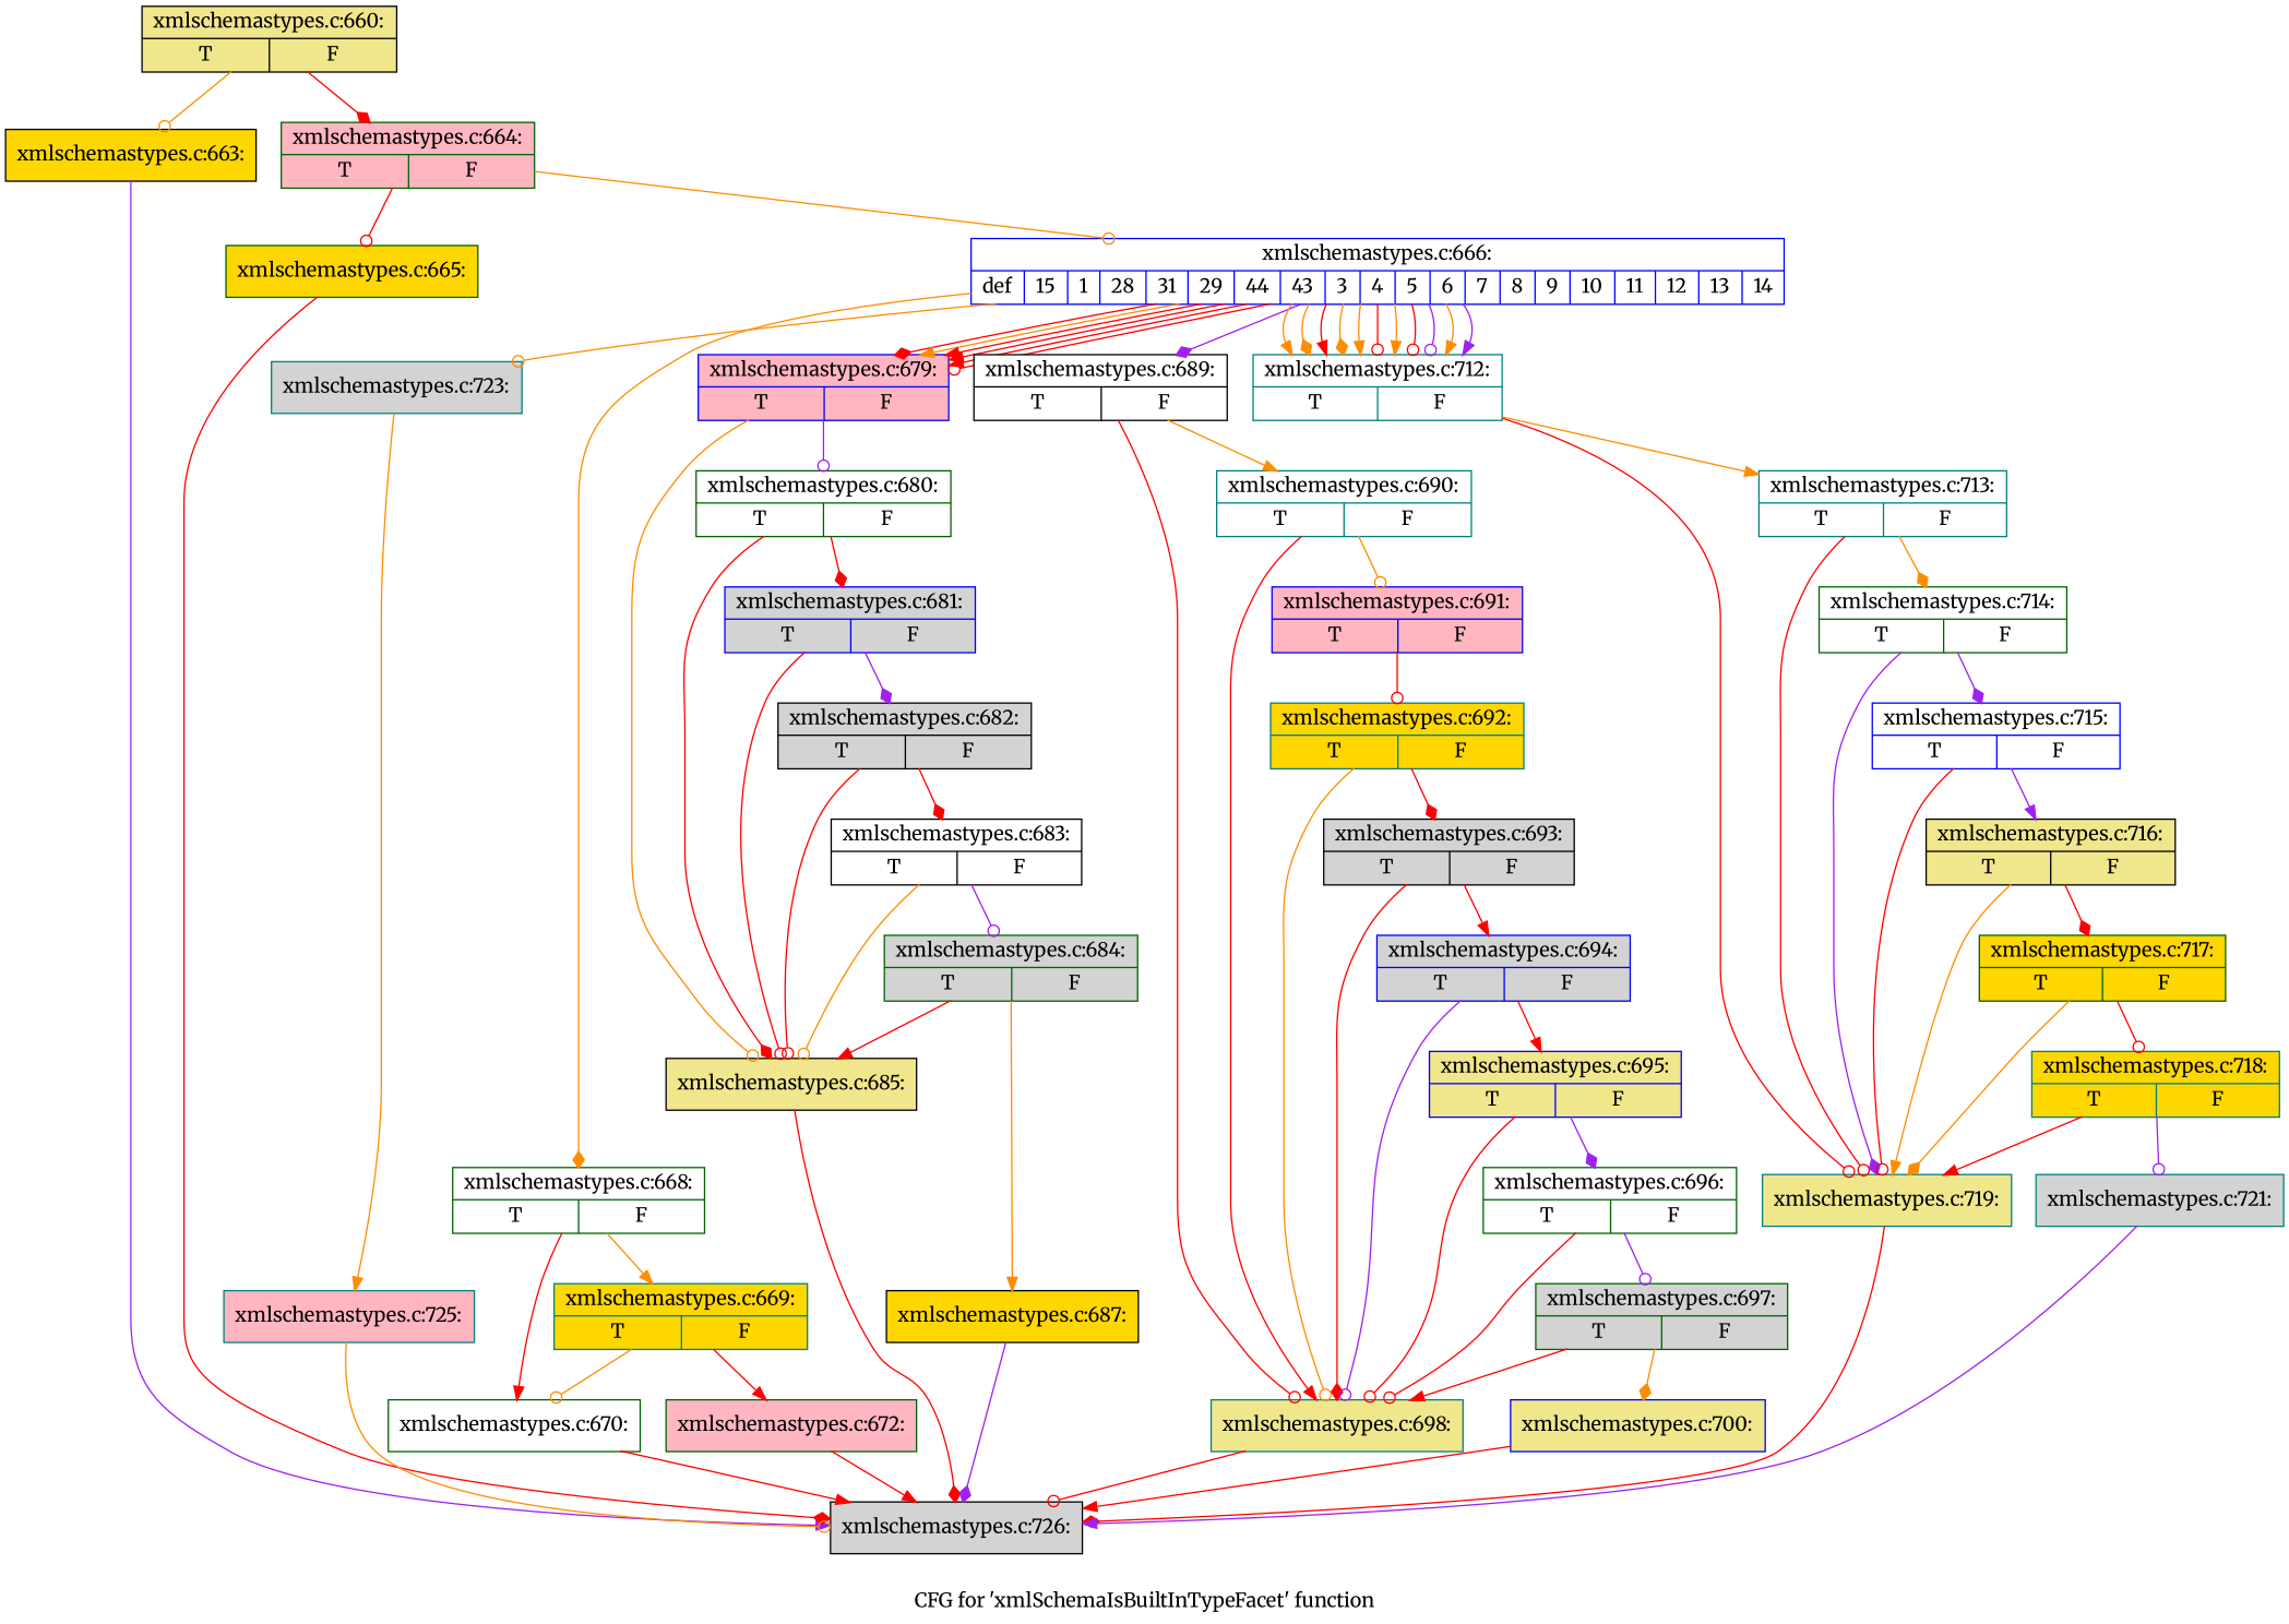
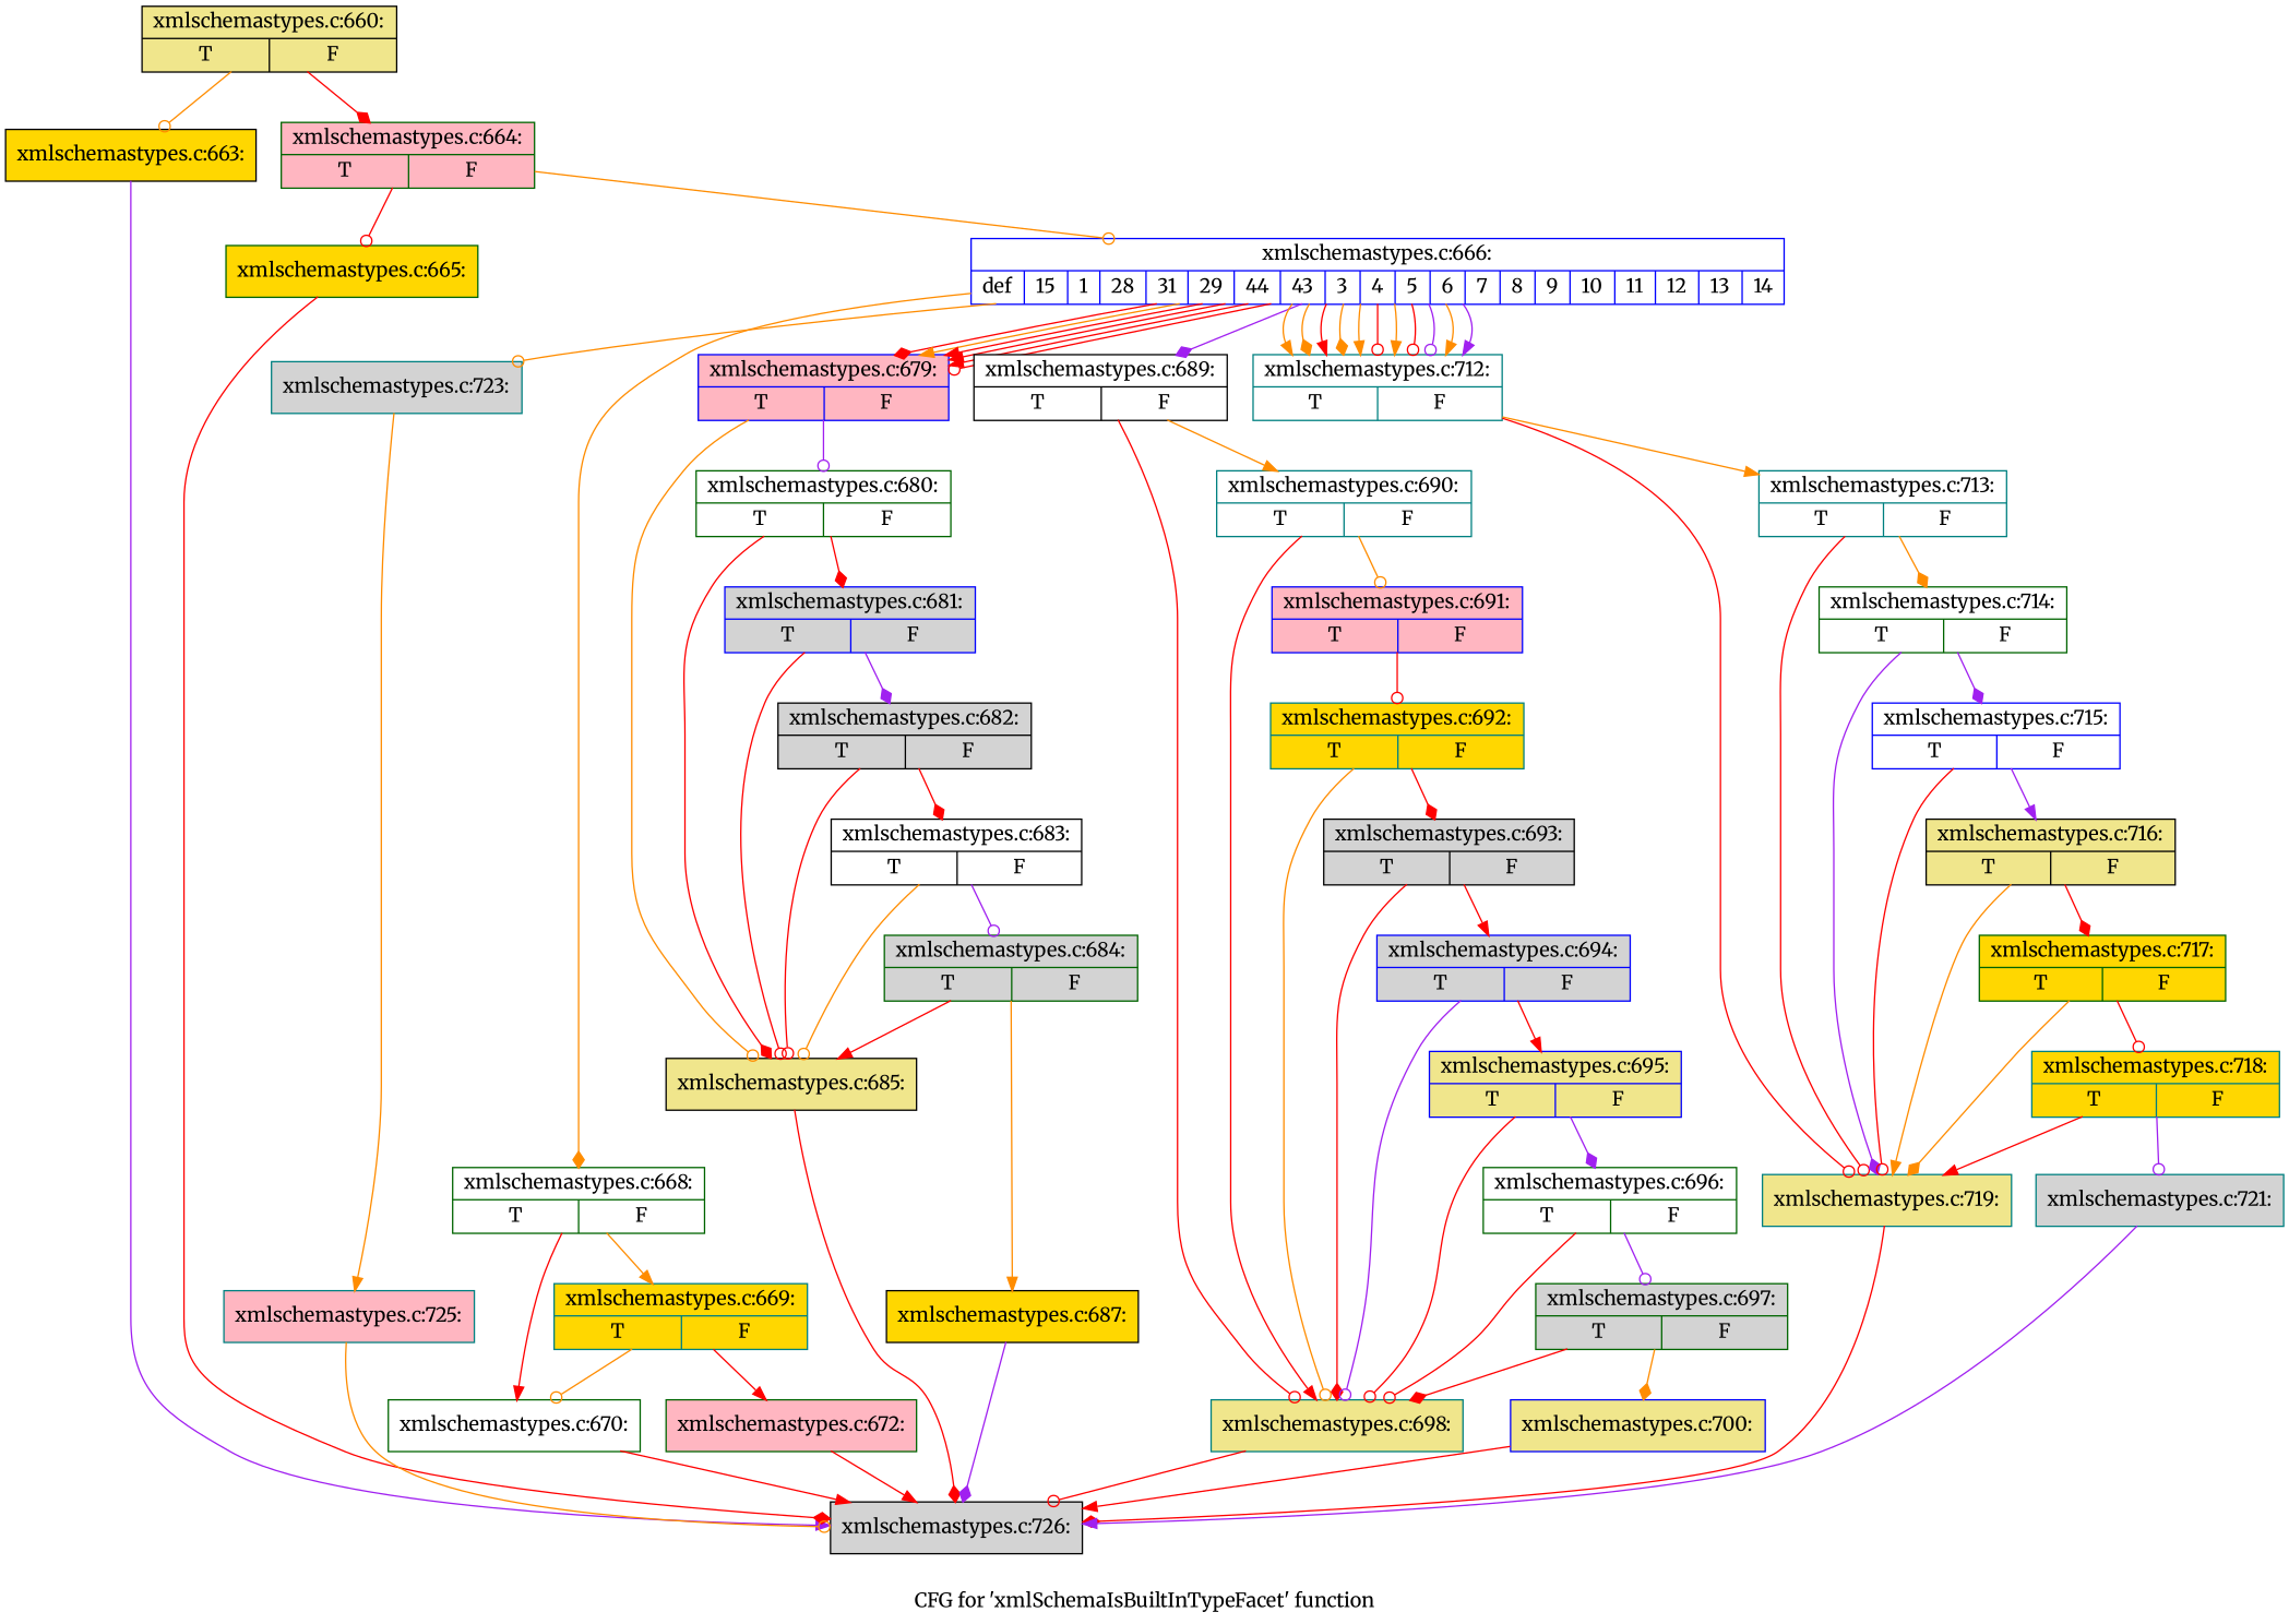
  digraph {
    fontname=Merriweather
    label="CFG for 'xmlSchemaIsBuiltInTypeFacet' function"
    node [color=darkgreen fillcolor=white fontname=Merriweather shape=record style=filled]
    edge [arrowhead=odot color=red fontname=Merriweather]
    n1 [color=black fillcolor=khaki label="{xmlschemastypes.c:660:|{<s0>T|<s1>F}}"]
    n2 [color=black fillcolor=gold label="{xmlschemastypes.c:663:}"]
    n3 [fillcolor=lightpink label="{xmlschemastypes.c:664:|{<s0>T|<s1>F}}"]
    n4 [color=black fillcolor=lightgrey label="{xmlschemastypes.c:726:}"]
    n5 [fillcolor=gold label="{xmlschemastypes.c:665:}"]
    n6 [color=blue label="{xmlschemastypes.c:666:|{<s0>def|<s1>15|<s2>1|<s3>28|<s4>31|<s5>29|<s6>44|<s7>43|<s8>3|<s9>4|<s10>5|<s11>6|<s12>7|<s13>8|<s14>9|<s15>10|<s16>11|<s17>12|<s18>13|<s19>14}}"]
    n7 [color=teal fillcolor=lightgrey label="{xmlschemastypes.c:723:}"]
    n8 [label="{xmlschemastypes.c:668:|{<s0>T|<s1>F}}"]
    n9 [color=blue fillcolor=lightpink label="{xmlschemastypes.c:679:|{<s0>T|<s1>F}}"]
    n10 [color=black label="{xmlschemastypes.c:689:|{<s0>T|<s1>F}}"]
    n11 [color=teal label="{xmlschemastypes.c:712:|{<s0>T|<s1>F}}"]
    n12 [color=teal fillcolor=lightpink label="{xmlschemastypes.c:725:}"]
    n13 [label="{xmlschemastypes.c:670:}"]
    n14 [color=teal fillcolor=gold label="{xmlschemastypes.c:669:|{<s0>T|<s1>F}}"]
    n15 [color=black fillcolor=khaki label="{xmlschemastypes.c:685:}"]
    n16 [label="{xmlschemastypes.c:680:|{<s0>T|<s1>F}}"]
    n17 [color=teal fillcolor=khaki label="{xmlschemastypes.c:698:}"]
    n18 [color=teal label="{xmlschemastypes.c:690:|{<s0>T|<s1>F}}"]
    n19 [color=teal fillcolor=khaki label="{xmlschemastypes.c:719:}"]
    n20 [color=teal label="{xmlschemastypes.c:713:|{<s0>T|<s1>F}}"]
    n21 [fillcolor=lightpink label="{xmlschemastypes.c:672:}"]
    n22 [color=blue fillcolor=lightgrey label="{xmlschemastypes.c:681:|{<s0>T|<s1>F}}"]
    n23 [color=blue fillcolor=lightpink label="{xmlschemastypes.c:691:|{<s0>T|<s1>F}}"]
    n24 [label="{xmlschemastypes.c:714:|{<s0>T|<s1>F}}"]
    n25 [color=black fillcolor=lightgrey label="{xmlschemastypes.c:682:|{<s0>T|<s1>F}}"]
    n26 [color=black label="{xmlschemastypes.c:683:|{<s0>T|<s1>F}}"]
    n27 [fillcolor=lightgrey label="{xmlschemastypes.c:684:|{<s0>T|<s1>F}}"]
    n28 [color=black fillcolor=gold label="{xmlschemastypes.c:687:}"]
    n29 [color=teal fillcolor=gold label="{xmlschemastypes.c:692:|{<s0>T|<s1>F}}"]
    n30 [color=black fillcolor=lightgrey label="{xmlschemastypes.c:693:|{<s0>T|<s1>F}}"]
    n31 [color=blue fillcolor=lightgrey label="{xmlschemastypes.c:694:|{<s0>T|<s1>F}}"]
    n32 [color=blue fillcolor=khaki label="{xmlschemastypes.c:695:|{<s0>T|<s1>F}}"]
    n33 [label="{xmlschemastypes.c:696:|{<s0>T|<s1>F}}"]
    n34 [fillcolor=lightgrey label="{xmlschemastypes.c:697:|{<s0>T|<s1>F}}"]
    n35 [color=blue fillcolor=khaki label="{xmlschemastypes.c:700:}"]
    n36 [color=blue label="{xmlschemastypes.c:715:|{<s0>T|<s1>F}}"]
    n37 [color=black fillcolor=khaki label="{xmlschemastypes.c:716:|{<s0>T|<s1>F}}"]
    n38 [fillcolor=gold label="{xmlschemastypes.c:717:|{<s0>T|<s1>F}}"]
    n39 [color=teal fillcolor=gold label="{xmlschemastypes.c:718:|{<s0>T|<s1>F}}"]
    n40 [color=teal fillcolor=lightgrey label="{xmlschemastypes.c:721:}"]
    n1 -> n2 [color=darkorange]
    n1 -> n3 [arrowhead=diamond]
    n2 -> n4 [arrowhead=normal color=purple]
    n3 -> n5
    n3 -> n6 [color=darkorange]
    n5 -> n4 [arrowhead=diamond]
    n6 -> n7 [color=darkorange]
    n6 -> n8 [arrowhead=diamond color=darkorange]
    n6 -> n9 [arrowhead=diamond]
    n6 -> n9 [arrowhead=normal color=darkorange]
    n6 -> n9 [arrowhead=normal]
    n6 -> n9 [arrowhead=normal]
    n6 -> n9 [arrowhead=normal]
    n6 -> n9
    n6 -> n10 [arrowhead=diamond color=purple]
    n6 -> n11 [arrowhead=normal color=darkorange]
    n6 -> n11 [arrowhead=diamond color=darkorange]
    n6 -> n11 [arrowhead=normal]
    n6 -> n11 [arrowhead=diamond color=darkorange]
    n6 -> n11 [arrowhead=normal color=darkorange]
    n6 -> n11
    n6 -> n11 [arrowhead=normal color=darkorange]
    n6 -> n11
    n6 -> n11 [color=purple]
    n6 -> n11 [arrowhead=normal color=darkorange]
    n6 -> n11 [arrowhead=normal color=purple]
    n7 -> n12 [arrowhead=normal color=darkorange]
    n8 -> n13 [arrowhead=normal]
    n8 -> n14 [arrowhead=normal color=darkorange]
    n9 -> n15 [color=darkorange]
    n9 -> n16 [color=purple]
    n10 -> n17
    n10 -> n18 [arrowhead=normal color=darkorange]
    n11 -> n19
    n11 -> n20 [arrowhead=normal color=darkorange]
    n12 -> n4 [color=darkorange]
    n13 -> n4 [arrowhead=normal]
    n14 -> n13 [color=darkorange]
    n14 -> n21 [arrowhead=normal]
    n15 -> n4 [arrowhead=diamond]
    n16 -> n15 [arrowhead=diamond]
    n16 -> n22 [arrowhead=diamond]
    n17 -> n4
    n18 -> n17 [arrowhead=normal]
    n18 -> n23 [color=darkorange]
    n19 -> n4 [arrowhead=diamond]
    n20 -> n19
    n20 -> n24 [arrowhead=diamond color=darkorange]
    n21 -> n4 [arrowhead=normal]
    n22 -> n15
    n22 -> n25 [arrowhead=diamond color=purple]
    n23 -> n29
    n24 -> n19 [arrowhead=diamond color=purple]
    n24 -> n36 [arrowhead=diamond color=purple]
    n25 -> n15
    n25 -> n26 [arrowhead=diamond]
    n26 -> n15 [color=darkorange]
    n26 -> n27 [color=purple]
    n27 -> n15 [arrowhead=normal]
    n27 -> n28 [arrowhead=normal color=darkorange]
    n28 -> n4 [arrowhead=diamond color=purple]
    n29 -> n17 [color=darkorange]
    n29 -> n30 [arrowhead=diamond]
    n30 -> n17 [arrowhead=diamond]
    n30 -> n31 [arrowhead=normal]
    n31 -> n17 [color=purple]
    n31 -> n32 [arrowhead=normal]
    n32 -> n17
    n32 -> n33 [arrowhead=diamond color=purple]
    n33 -> n17
    n33 -> n34 [color=purple]
-   n34 -> n17 [arrowhead=normal]
+   n34 -> n17 [arrowhead=diamond]
    n34 -> n35 [arrowhead=diamond color=darkorange]
    n35 -> n4 [arrowhead=normal]
    n36 -> n19
    n36 -> n37 [arrowhead=normal color=purple]
    n37 -> n19 [arrowhead=normal color=darkorange]
    n37 -> n38 [arrowhead=diamond]
    n38 -> n19 [arrowhead=diamond color=darkorange]
    n38 -> n39
    n39 -> n19 [arrowhead=normal]
    n39 -> n40 [color=purple]
    n40 -> n4 [arrowhead=normal color=purple]
  }
